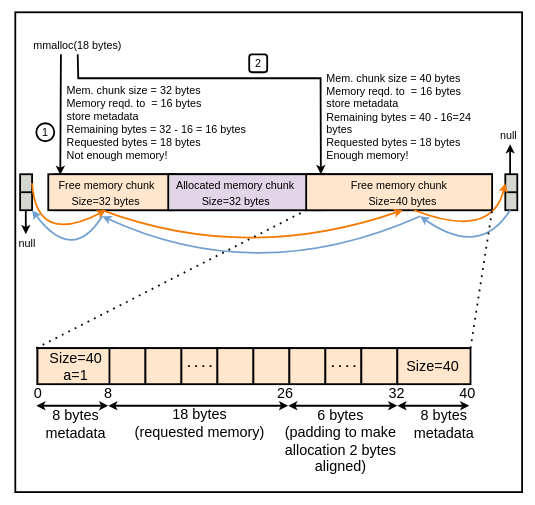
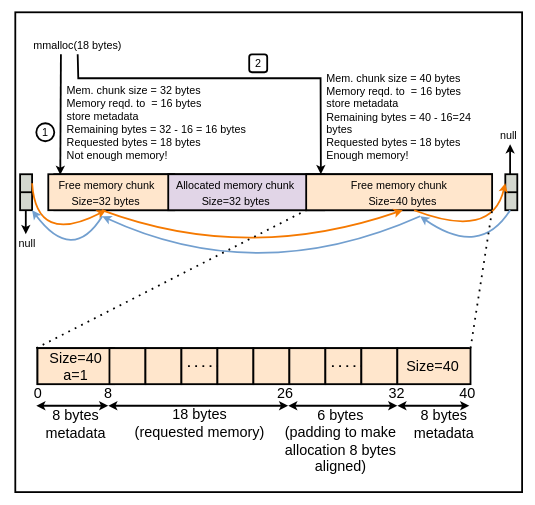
  <mxCell id="0" />
  <mxCell id="1" parent="0" />
  <mxCell id="2" value="" style="rounded=0;whiteSpace=wrap;html=1;strokeWidth=3;fillColor=none;" parent="1" vertex="1"><mxGeometry x="25" y="20" width="845" height="800" as="geometry" /></mxCell>
  <mxCell id="3" value="" style="rounded=0;whiteSpace=wrap;html=1;strokeWidth=3;" parent="1" vertex="1"><mxGeometry x="62" y="580" width="718" height="60" as="geometry" /></mxCell>
  <mxCell id="4" value="" style="rounded=0;whiteSpace=wrap;html=1;strokeWidth=3;fillColor=#ffe6cc;strokeColor=default;" parent="1" vertex="1"><mxGeometry x="62" y="580" width="128" height="60" as="geometry" /></mxCell>
  <mxCell id="5" value="" style="rounded=0;whiteSpace=wrap;html=1;strokeWidth=3;fillColor=#ffe6cc;strokeColor=default;" parent="1" vertex="1"><mxGeometry x="182" y="580" width="60" height="60" as="geometry" /></mxCell>
  <mxCell id="6" value="" style="rounded=0;whiteSpace=wrap;html=1;strokeWidth=3;fillColor=#ffe6cc;strokeColor=default;" parent="1" vertex="1"><mxGeometry x="242" y="580" width="60" height="60" as="geometry" /></mxCell>
  <mxCell id="7" value="" style="rounded=0;whiteSpace=wrap;html=1;strokeWidth=3;fillColor=#ffe6cc;strokeColor=default;" parent="1" vertex="1"><mxGeometry x="302" y="580" width="60" height="60" as="geometry" /></mxCell>
  <mxCell id="8" value="" style="rounded=0;whiteSpace=wrap;html=1;strokeWidth=3;fillColor=#ffe6cc;strokeColor=default;" parent="1" vertex="1"><mxGeometry x="362" y="580" width="60" height="60" as="geometry" /></mxCell>
  <mxCell id="9" value="" style="rounded=0;whiteSpace=wrap;html=1;strokeWidth=3;fillColor=#ffe6cc;strokeColor=default;" parent="1" vertex="1"><mxGeometry x="422" y="580" width="60" height="60" as="geometry" /></mxCell>
  <mxCell id="10" value="" style="rounded=0;whiteSpace=wrap;html=1;strokeWidth=3;fillColor=#ffe6cc;strokeColor=default;" parent="1" vertex="1"><mxGeometry x="482" y="580" width="60" height="60" as="geometry" /></mxCell>
  <mxCell id="11" value="" style="rounded=0;whiteSpace=wrap;html=1;strokeWidth=3;fillColor=#ffe6cc;strokeColor=default;" parent="1" vertex="1"><mxGeometry x="542" y="580" width="60" height="60" as="geometry" /></mxCell>
  <mxCell id="12" value="" style="rounded=0;whiteSpace=wrap;html=1;strokeWidth=3;fillColor=#ffe6cc;strokeColor=default;" parent="1" vertex="1"><mxGeometry x="602" y="580" width="60" height="60" as="geometry" /></mxCell>
  <mxCell id="13" value="" style="rounded=0;whiteSpace=wrap;html=1;strokeWidth=3;fillColor=#ffe6cc;strokeColor=default;" parent="1" vertex="1"><mxGeometry x="662" y="580" width="122" height="60" as="geometry" /></mxCell>
  <mxCell id="14" value="&lt;div&gt;&lt;font style=&quot;font-size: 24px;&quot;&gt;Size=40&lt;/font&gt;&lt;/div&gt;&lt;div&gt;&lt;font style=&quot;font-size: 24px;&quot;&gt;a=1&lt;br&gt;&lt;/font&gt;&lt;/div&gt;" style="text;html=1;strokeColor=none;fillColor=none;align=center;verticalAlign=middle;whiteSpace=wrap;rounded=0;" parent="1" vertex="1"><mxGeometry x="96" y="596" width="60" height="30" as="geometry" /></mxCell>
  <mxCell id="15" value="" style="rounded=0;whiteSpace=wrap;html=1;strokeWidth=3;" parent="1" vertex="1"><mxGeometry x="90" y="290" width="730" height="60" as="geometry" /></mxCell>
  <mxCell id="16" value="" style="rounded=0;whiteSpace=wrap;html=1;strokeWidth=3;fillColor=#ffe6cc;strokeColor=default;" parent="1" vertex="1"><mxGeometry x="80" y="290" width="210" height="60" as="geometry" /></mxCell>
  <mxCell id="17" value="" style="rounded=0;whiteSpace=wrap;html=1;strokeWidth=3;fillColor=#e1d5e7;" parent="1" vertex="1"><mxGeometry x="280" y="290" width="260" height="60" as="geometry" /></mxCell>
  <mxCell id="18" value="" style="rounded=0;whiteSpace=wrap;html=1;strokeWidth=3;fillColor=#ffe6cc;strokeColor=default;" parent="1" vertex="1"><mxGeometry x="510" y="290" width="310" height="60" as="geometry" /></mxCell>
  <mxCell id="19" value="&lt;div&gt;&lt;font style=&quot;font-size: 18px;&quot;&gt;Free memory chunk&lt;/font&gt;&lt;/div&gt;" style="text;html=1;strokeColor=none;fillColor=none;align=center;verticalAlign=middle;whiteSpace=wrap;rounded=0;" parent="1" vertex="1"><mxGeometry x="90" y="294" width="175" height="30" as="geometry" /></mxCell>
  <mxCell id="20" value="&lt;font style=&quot;font-size: 18px;&quot;&gt;Free memory chunk&lt;/font&gt;" style="text;html=1;strokeColor=none;fillColor=none;align=center;verticalAlign=middle;whiteSpace=wrap;rounded=0;" parent="1" vertex="1"><mxGeometry x="576" y="294" width="178" height="30" as="geometry" /></mxCell>
  <mxCell id="21" value="&lt;font style=&quot;font-size: 18px;&quot;&gt;Allocated memory chunk&lt;/font&gt;" style="text;html=1;strokeColor=none;fillColor=none;align=center;verticalAlign=middle;whiteSpace=wrap;rounded=0;" parent="1" vertex="1"><mxGeometry x="287.25" y="294" width="209.5" height="30" as="geometry" /></mxCell>
  <mxCell id="22" value="&lt;font style=&quot;font-size: 18px;&quot;&gt;Size=32 bytes&lt;br&gt;&lt;/font&gt;" style="text;html=1;strokeColor=none;fillColor=none;align=center;verticalAlign=middle;whiteSpace=wrap;rounded=0;" parent="1" vertex="1"><mxGeometry x="87" y="320" width="178" height="30" as="geometry" /></mxCell>
  <mxCell id="23" value="&lt;font style=&quot;font-size: 18px;&quot;&gt;Size=32 bytes&lt;br&gt;&lt;/font&gt;" style="text;html=1;strokeColor=none;fillColor=none;align=center;verticalAlign=middle;whiteSpace=wrap;rounded=0;" parent="1" vertex="1"><mxGeometry x="304" y="320" width="178" height="30" as="geometry" /></mxCell>
  <mxCell id="24" value="&lt;font style=&quot;font-size: 18px;&quot;&gt;Size=40 bytes&lt;br&gt;&lt;/font&gt;" style="text;html=1;strokeColor=none;fillColor=none;align=center;verticalAlign=middle;whiteSpace=wrap;rounded=0;" parent="1" vertex="1"><mxGeometry x="582" y="320" width="178" height="30" as="geometry" /></mxCell>
  <mxCell id="25" value="&lt;font style=&quot;font-size: 18px;&quot;&gt;mmalloc(18 bytes)&lt;br&gt;&lt;/font&gt;" style="text;html=1;strokeColor=none;fillColor=none;align=center;verticalAlign=middle;whiteSpace=wrap;rounded=0;" parent="1" vertex="1"><mxGeometry x="40" y="60" width="178" height="30" as="geometry" /></mxCell>
  <mxCell id="26" value="" style="endArrow=classic;html=1;rounded=0;exitX=0.343;exitY=1;exitDx=0;exitDy=0;entryX=0.439;entryY=0.017;entryDx=0;entryDy=0;entryPerimeter=0;strokeWidth=3;exitPerimeter=0;" parent="1" source="25" edge="1"><mxGeometry width="50" height="50" relative="1" as="geometry"><mxPoint x="100" y="130" as="sourcePoint" /><mxPoint x="100.02" y="291.02" as="targetPoint" /></mxGeometry></mxCell>
  <mxCell id="27" value="&lt;div align=&quot;left&quot;&gt;&lt;font style=&quot;font-size: 18px;&quot;&gt;Mem. chunk size = 32 bytes&lt;/font&gt;&lt;br&gt;&lt;/div&gt;&lt;div align=&quot;left&quot;&gt;&lt;font style=&quot;font-size: 18px;&quot;&gt;Memory reqd. to&amp;nbsp; &lt;/font&gt;&lt;font style=&quot;font-size: 18px;&quot;&gt;= 16 bytes&lt;/font&gt;&lt;/div&gt;&lt;div align=&quot;left&quot;&gt;&lt;font style=&quot;font-size: 18px;&quot;&gt;store metadata &amp;nbsp;&amp;nbsp;&amp;nbsp;&amp;nbsp;&amp;nbsp; &lt;br&gt;&lt;/font&gt;&lt;/div&gt;&lt;div align=&quot;left&quot;&gt;&lt;font style=&quot;font-size: 18px;&quot;&gt;Remaining bytes = 32 - 16 = 16 bytes&lt;/font&gt;&lt;/div&gt;&lt;div align=&quot;left&quot;&gt;&lt;font style=&quot;font-size: 18px;&quot;&gt;Requested bytes = 18 bytes&lt;/font&gt;&lt;/div&gt;&lt;div align=&quot;left&quot;&gt;&lt;font style=&quot;font-size: 18px;&quot;&gt;Not enough memory!&lt;/font&gt;&lt;/div&gt;" style="text;html=1;strokeColor=none;fillColor=none;align=left;verticalAlign=middle;whiteSpace=wrap;rounded=0;" parent="1" vertex="1"><mxGeometry x="108.63" y="190" width="322.75" height="30" as="geometry" /></mxCell>
  <mxCell id="28" value="" style="rounded=0;whiteSpace=wrap;html=1;strokeWidth=3;fillColor=#d3d7cf;" parent="1" vertex="1"><mxGeometry x="33" y="290" width="20" height="60" as="geometry" /></mxCell>
  <mxCell id="29" value="" style="endArrow=none;html=1;rounded=0;strokeWidth=3;entryX=1;entryY=0.5;entryDx=0;entryDy=0;" parent="1" target="28" edge="1"><mxGeometry width="50" height="50" relative="1" as="geometry"><mxPoint x="33" y="320" as="sourcePoint" /><mxPoint x="83" y="270" as="targetPoint" /></mxGeometry></mxCell>
  <mxCell id="30" value="" style="rounded=0;whiteSpace=wrap;html=1;strokeWidth=3;fillColor=#d3d7cf;" parent="1" vertex="1"><mxGeometry x="842" y="290" width="20" height="60" as="geometry" /></mxCell>
  <mxCell id="31" value="" style="endArrow=none;html=1;rounded=0;strokeWidth=3;entryX=1;entryY=0.5;entryDx=0;entryDy=0;" parent="1" target="30" edge="1"><mxGeometry width="50" height="50" relative="1" as="geometry"><mxPoint x="842" y="320" as="sourcePoint" /><mxPoint x="892" y="270" as="targetPoint" /></mxGeometry></mxCell>
  <mxCell id="32" value="" style="endArrow=classic;html=1;rounded=0;strokeWidth=3;" parent="1" edge="1"><mxGeometry width="50" height="50" relative="1" as="geometry"><mxPoint x="42.5" y="350" as="sourcePoint" /><mxPoint x="42.5" y="390" as="targetPoint" /></mxGeometry></mxCell>
  <mxCell id="33" value="&lt;font style=&quot;font-size: 18px;&quot;&gt;null&lt;br&gt;&lt;/font&gt;" style="text;html=1;strokeColor=none;fillColor=none;align=center;verticalAlign=middle;whiteSpace=wrap;rounded=0;" parent="1" vertex="1"><mxGeometry y="390" width="50" height="30" as="geometry" x="20" /></mxCell>
  <mxCell id="34" value="" style="curved=1;endArrow=classic;html=1;rounded=0;strokeWidth=3;exitX=1;exitY=0.25;exitDx=0;exitDy=0;entryX=0.5;entryY=1;entryDx=0;entryDy=0;strokeColor=#f57900;" parent="1" source="28" target="22" edge="1"><mxGeometry width="50" height="50" relative="1" as="geometry"><mxPoint x="440" y="510" as="sourcePoint" /><mxPoint x="490" y="460" as="targetPoint" /><Array as="points"><mxPoint x="60" y="410" /></Array></mxGeometry></mxCell>
  <mxCell id="35" value="" style="curved=1;endArrow=classic;html=1;rounded=0;strokeWidth=3;exitX=1;exitY=0.25;exitDx=0;exitDy=0;entryX=0.5;entryY=1;entryDx=0;entryDy=0;strokeColor=#f57900;" parent="1" target="24" edge="1"><mxGeometry width="50" height="50" relative="1" as="geometry"><mxPoint x="169.25" y="350" as="sourcePoint" /><mxPoint x="285.25" y="395" as="targetPoint" /><Array as="points"><mxPoint x="410" y="440" /></Array></mxGeometry></mxCell>
  <mxCell id="36" value="" style="curved=1;endArrow=classic;html=1;rounded=0;strokeWidth=3;exitX=1;exitY=0.25;exitDx=0;exitDy=0;entryX=0;entryY=0.25;entryDx=0;entryDy=0;strokeColor=#f57900;" parent="1" target="30" edge="1"><mxGeometry width="50" height="50" relative="1" as="geometry"><mxPoint x="690" y="350" as="sourcePoint" /><mxPoint x="1211.75" y="350" as="targetPoint" /><Array as="points"><mxPoint x="820" y="400" /></Array></mxGeometry></mxCell>
  <mxCell id="37" value="" style="endArrow=classic;html=1;rounded=0;strokeWidth=3;" parent="1" edge="1"><mxGeometry width="50" height="50" relative="1" as="geometry"><mxPoint x="850" y="290" as="sourcePoint" /><mxPoint x="850" y="240" as="targetPoint" /></mxGeometry></mxCell>
  <mxCell id="38" value="&lt;font style=&quot;font-size: 18px;&quot;&gt;null&lt;br&gt;&lt;/font&gt;" style="text;html=1;strokeColor=none;fillColor=none;align=center;verticalAlign=middle;whiteSpace=wrap;rounded=0;" parent="1" vertex="1"><mxGeometry x="827" y="210" width="41" height="30" as="geometry" /></mxCell>
  <mxCell id="39" value="" style="curved=1;endArrow=classic;html=1;rounded=0;exitX=0.5;exitY=1;exitDx=0;exitDy=0;strokeWidth=3;strokeColor=#729fcf;" parent="1" edge="1"><mxGeometry width="50" height="50" relative="1" as="geometry"><mxPoint x="850" y="350" as="sourcePoint" /><mxPoint x="700" y="360" as="targetPoint" /><Array as="points"><mxPoint x="800" y="430" /></Array></mxGeometry></mxCell>
  <mxCell id="40" value="" style="curved=1;endArrow=classic;html=1;rounded=0;exitX=0.5;exitY=1;exitDx=0;exitDy=0;strokeWidth=3;strokeColor=#729fcf;" parent="1" edge="1"><mxGeometry width="50" height="50" relative="1" as="geometry"><mxPoint x="700" y="360" as="sourcePoint" /><mxPoint x="170" y="360" as="targetPoint" /><Array as="points"><mxPoint x="430" y="480" /></Array></mxGeometry></mxCell>
  <mxCell id="41" value="" style="curved=1;endArrow=classic;html=1;rounded=0;exitX=0.5;exitY=1;exitDx=0;exitDy=0;strokeWidth=3;entryX=1;entryY=1;entryDx=0;entryDy=0;strokeColor=#729fcf;" parent="1" target="28" edge="1"><mxGeometry width="50" height="50" relative="1" as="geometry"><mxPoint x="170" y="360" as="sourcePoint" /><mxPoint y="370" as="targetPoint" x="20" /><Array as="points"><mxPoint x="120" y="440" /></Array></mxGeometry></mxCell>
  <mxCell id="42" value="&lt;font style=&quot;font-size: 18px;&quot;&gt;1&lt;/font&gt;" style="ellipse;whiteSpace=wrap;html=1;aspect=fixed;strokeWidth=3;" parent="1" vertex="1"><mxGeometry x="60" y="205" width="30" height="30" as="geometry" /></mxCell>
  <mxCell id="43" value="" style="endArrow=classic;html=1;rounded=0;strokeWidth=3;exitX=0.5;exitY=1;exitDx=0;exitDy=0;entryX=0.079;entryY=0;entryDx=0;entryDy=0;entryPerimeter=0;" parent="1" source="25" target="18" edge="1"><mxGeometry width="50" height="50" relative="1" as="geometry"><mxPoint x="110" y="140" as="sourcePoint" /><mxPoint x="600" y="290" as="targetPoint" /><Array as="points"><mxPoint x="130" y="130" /><mxPoint x="534" y="130" /></Array></mxGeometry></mxCell>
  <mxCell id="44" value="&lt;font style=&quot;font-size: 18px;&quot;&gt;2&lt;/font&gt;" style="whiteSpace=wrap;html=1;aspect=fixed;strokeWidth=3;rounded=1;" parent="1" vertex="1"><mxGeometry x="415" y="90" width="30" height="30" as="geometry" /></mxCell>
  <mxCell id="45" value="&lt;div align=&quot;left&quot;&gt;&lt;font style=&quot;font-size: 18px;&quot;&gt;Mem. chunk size = 40 bytes&lt;/font&gt;&lt;br&gt;&lt;/div&gt;&lt;div align=&quot;left&quot;&gt;&lt;font style=&quot;font-size: 18px;&quot;&gt;Memory reqd. to&amp;nbsp; &lt;/font&gt;&lt;font style=&quot;font-size: 18px;&quot;&gt;= 16 bytes&lt;/font&gt;&lt;/div&gt;&lt;div align=&quot;left&quot;&gt;&lt;font style=&quot;font-size: 18px;&quot;&gt;store metadata &amp;nbsp;&amp;nbsp;&amp;nbsp;&amp;nbsp;&amp;nbsp; &lt;br&gt;&lt;/font&gt;&lt;/div&gt;&lt;div align=&quot;left&quot;&gt;&lt;font style=&quot;font-size: 18px;&quot;&gt;Remaining bytes = 40 - 16=24 bytes&lt;/font&gt;&lt;/div&gt;&lt;div align=&quot;left&quot;&gt;&lt;font style=&quot;font-size: 18px;&quot;&gt;Requested bytes = 18 bytes&lt;/font&gt;&lt;/div&gt;&lt;div align=&quot;left&quot;&gt;&lt;font style=&quot;font-size: 18px;&quot;&gt;Enough memory!&lt;/font&gt;&lt;/div&gt;" style="text;html=1;strokeColor=none;fillColor=none;align=left;verticalAlign=middle;whiteSpace=wrap;rounded=0;" parent="1" vertex="1"><mxGeometry x="542" y="180" width="290" height="30" as="geometry" /></mxCell>
  <mxCell id="46" value="" style="endArrow=none;dashed=1;html=1;dashPattern=1 3;strokeWidth=3;rounded=0;entryX=0;entryY=1;entryDx=0;entryDy=0;" parent="1" target="18" edge="1"><mxGeometry width="50" height="50" relative="1" as="geometry"><mxPoint x="60" y="580" as="sourcePoint" /><mxPoint x="110" y="530" as="targetPoint" /></mxGeometry></mxCell>
  <mxCell id="47" value="" style="endArrow=none;dashed=1;html=1;dashPattern=1 3;strokeWidth=3;rounded=0;exitX=1;exitY=0;exitDx=0;exitDy=0;" parent="1" source="13" edge="1"><mxGeometry width="50" height="50" relative="1" as="geometry"><mxPoint x="70" y="590" as="sourcePoint" /><mxPoint x="820" y="350" as="targetPoint" /></mxGeometry></mxCell>
  <mxCell id="48" value="&lt;div&gt;&lt;font style=&quot;font-size: 24px;&quot;&gt;Size=40&lt;/font&gt;&lt;/div&gt;" style="text;html=1;strokeColor=none;fillColor=none;align=center;verticalAlign=middle;whiteSpace=wrap;rounded=0;" parent="1" vertex="1"><mxGeometry x="691" y="595" width="60" height="30" as="geometry" /></mxCell>
  <mxCell id="49" value="&lt;font style=&quot;font-size: 24px;&quot;&gt;0&lt;/font&gt;" style="text;html=1;strokeColor=none;fillColor=none;align=center;verticalAlign=middle;whiteSpace=wrap;rounded=0;" parent="1" vertex="1"><mxGeometry x="33" y="640" width="60" height="30" as="geometry" /></mxCell>
  <mxCell id="50" value="&lt;font style=&quot;font-size: 24px;&quot;&gt;8&lt;/font&gt;" style="text;html=1;strokeColor=none;fillColor=none;align=center;verticalAlign=middle;whiteSpace=wrap;rounded=0;" parent="1" vertex="1"><mxGeometry x="150" y="640" width="60" height="30" as="geometry" /></mxCell>
  <mxCell id="51" value="&lt;font style=&quot;font-size: 24px;&quot;&gt;26&lt;/font&gt;" style="text;html=1;strokeColor=none;fillColor=none;align=center;verticalAlign=middle;whiteSpace=wrap;rounded=0;" parent="1" vertex="1"><mxGeometry x="445" y="640" width="60" height="30" as="geometry" /></mxCell>
  <mxCell id="52" value="&lt;font style=&quot;font-size: 24px;&quot;&gt;32&lt;/font&gt;" style="text;html=1;strokeColor=none;fillColor=none;align=center;verticalAlign=middle;whiteSpace=wrap;rounded=0;" parent="1" vertex="1"><mxGeometry x="631" y="640" width="60" height="30" as="geometry" /></mxCell>
  <mxCell id="53" value="&lt;font style=&quot;font-size: 24px;&quot;&gt;40&lt;/font&gt;" style="text;html=1;strokeColor=none;fillColor=none;align=center;verticalAlign=middle;whiteSpace=wrap;rounded=0;" parent="1" vertex="1"><mxGeometry x="760" y="640" width="38" height="30" as="geometry" /></mxCell>
  <mxCell id="54" value="" style="endArrow=classic;startArrow=classic;html=1;rounded=0;strokeWidth=3;" parent="1" edge="1"><mxGeometry width="50" height="50" relative="1" as="geometry"><mxPoint x="180" y="676" as="sourcePoint" /><mxPoint x="480" y="676" as="targetPoint" /></mxGeometry></mxCell>
  <mxCell id="55" value="&lt;div&gt;&lt;font style=&quot;font-size: 24px;&quot;&gt;18 bytes&lt;br&gt;&lt;/font&gt;&lt;/div&gt;&lt;div&gt;&lt;font style=&quot;font-size: 24px;&quot;&gt;(requested memory)&lt;br&gt;&lt;/font&gt;&lt;/div&gt;" style="text;html=1;strokeColor=none;fillColor=none;align=center;verticalAlign=middle;whiteSpace=wrap;rounded=0;" parent="1" vertex="1"><mxGeometry x="194.5" y="690" width="275" height="30" as="geometry" /></mxCell>
  <mxCell id="56" value="" style="endArrow=none;dashed=1;html=1;dashPattern=1 3;strokeWidth=3;rounded=0;" parent="1" edge="1"><mxGeometry width="50" height="50" relative="1" as="geometry"><mxPoint x="313" y="610" as="sourcePoint" /><mxPoint x="363" y="610" as="targetPoint" /><Array as="points"><mxPoint x="351" y="610" /></Array></mxGeometry></mxCell>
  <mxCell id="57" value="" style="endArrow=none;dashed=1;html=1;dashPattern=1 3;strokeWidth=3;rounded=0;" parent="1" edge="1"><mxGeometry width="50" height="50" relative="1" as="geometry"><mxPoint x="553" y="610" as="sourcePoint" /><mxPoint x="603" y="610" as="targetPoint" /><Array as="points"><mxPoint x="591" y="610" /></Array></mxGeometry></mxCell>
  <mxCell id="58" value="" style="endArrow=classic;startArrow=classic;html=1;rounded=0;strokeWidth=3;" parent="1" edge="1"><mxGeometry width="50" height="50" relative="1" as="geometry"><mxPoint x="480" y="676" as="sourcePoint" /><mxPoint x="662" y="676" as="targetPoint" /></mxGeometry></mxCell>
- <mxCell id="59" value="&lt;div&gt;&lt;font style=&quot;font-size: 24px;&quot;&gt;6 bytes&lt;br&gt;&lt;/font&gt;&lt;/div&gt;&lt;div&gt;&lt;font style=&quot;font-size: 24px;&quot;&gt;(padding to make&lt;/font&gt;&lt;/div&gt;&lt;div&gt;&lt;font style=&quot;font-size: 24px;&quot;&gt;allocation 2 bytes&lt;/font&gt;&lt;/div&gt;&lt;div&gt;&lt;font style=&quot;font-size: 24px;&quot;&gt;aligned)&lt;br&gt;&lt;/font&gt;&lt;/div&gt;" style="text;html=1;strokeColor=none;fillColor=none;align=center;verticalAlign=middle;whiteSpace=wrap;rounded=0;" parent="1" vertex="1"><mxGeometry x="430" y="720" width="275" height="30" as="geometry" /></mxCell>
+ <mxCell id="59" value="&lt;div&gt;&lt;font style=&quot;font-size: 24px;&quot;&gt;6 bytes&lt;br&gt;&lt;/font&gt;&lt;/div&gt;&lt;div&gt;&lt;font style=&quot;font-size: 24px;&quot;&gt;(padding to make&lt;/font&gt;&lt;/div&gt;&lt;div&gt;&lt;font style=&quot;font-size: 24px;&quot;&gt;allocation 8 bytes&lt;/font&gt;&lt;/div&gt;&lt;div&gt;&lt;font style=&quot;font-size: 24px;&quot;&gt;aligned)&lt;br&gt;&lt;/font&gt;&lt;/div&gt;" style="text;html=1;strokeColor=none;fillColor=none;align=center;verticalAlign=middle;whiteSpace=wrap;rounded=0;" parent="1" vertex="1"><mxGeometry x="430" y="720" width="275" height="30" as="geometry" /></mxCell>
  <mxCell id="60" value="" style="endArrow=classic;startArrow=classic;html=1;rounded=0;strokeWidth=3;" parent="1" edge="1"><mxGeometry width="50" height="50" relative="1" as="geometry"><mxPoint x="60" y="676" as="sourcePoint" /><mxPoint x="180" y="676" as="targetPoint" /></mxGeometry></mxCell>
  <mxCell id="61" value="&lt;div&gt;&lt;font style=&quot;font-size: 24px;&quot;&gt;8 bytes&lt;br&gt;&lt;/font&gt;&lt;/div&gt;&lt;div&gt;&lt;font style=&quot;font-size: 24px;&quot;&gt;metadata&lt;br&gt;&lt;/font&gt;&lt;/div&gt;" style="text;html=1;strokeColor=none;fillColor=none;align=center;verticalAlign=middle;whiteSpace=wrap;rounded=0;" parent="1" vertex="1"><mxGeometry x="56" y="692" width="140" height="30" as="geometry" /></mxCell>
  <mxCell id="62" value="" style="endArrow=classic;startArrow=classic;html=1;rounded=0;strokeWidth=3;" parent="1" edge="1"><mxGeometry width="50" height="50" relative="1" as="geometry"><mxPoint x="662" y="676" as="sourcePoint" /><mxPoint x="782" y="676" as="targetPoint" /></mxGeometry></mxCell>
  <mxCell id="63" value="&lt;div&gt;&lt;font style=&quot;font-size: 24px;&quot;&gt;8 bytes&lt;br&gt;&lt;/font&gt;&lt;/div&gt;&lt;div&gt;&lt;font style=&quot;font-size: 24px;&quot;&gt;metadata&lt;br&gt;&lt;/font&gt;&lt;/div&gt;" style="text;html=1;strokeColor=none;fillColor=none;align=center;verticalAlign=middle;whiteSpace=wrap;rounded=0;" parent="1" vertex="1"><mxGeometry x="670" y="692" width="140" height="30" as="geometry" /></mxCell>
